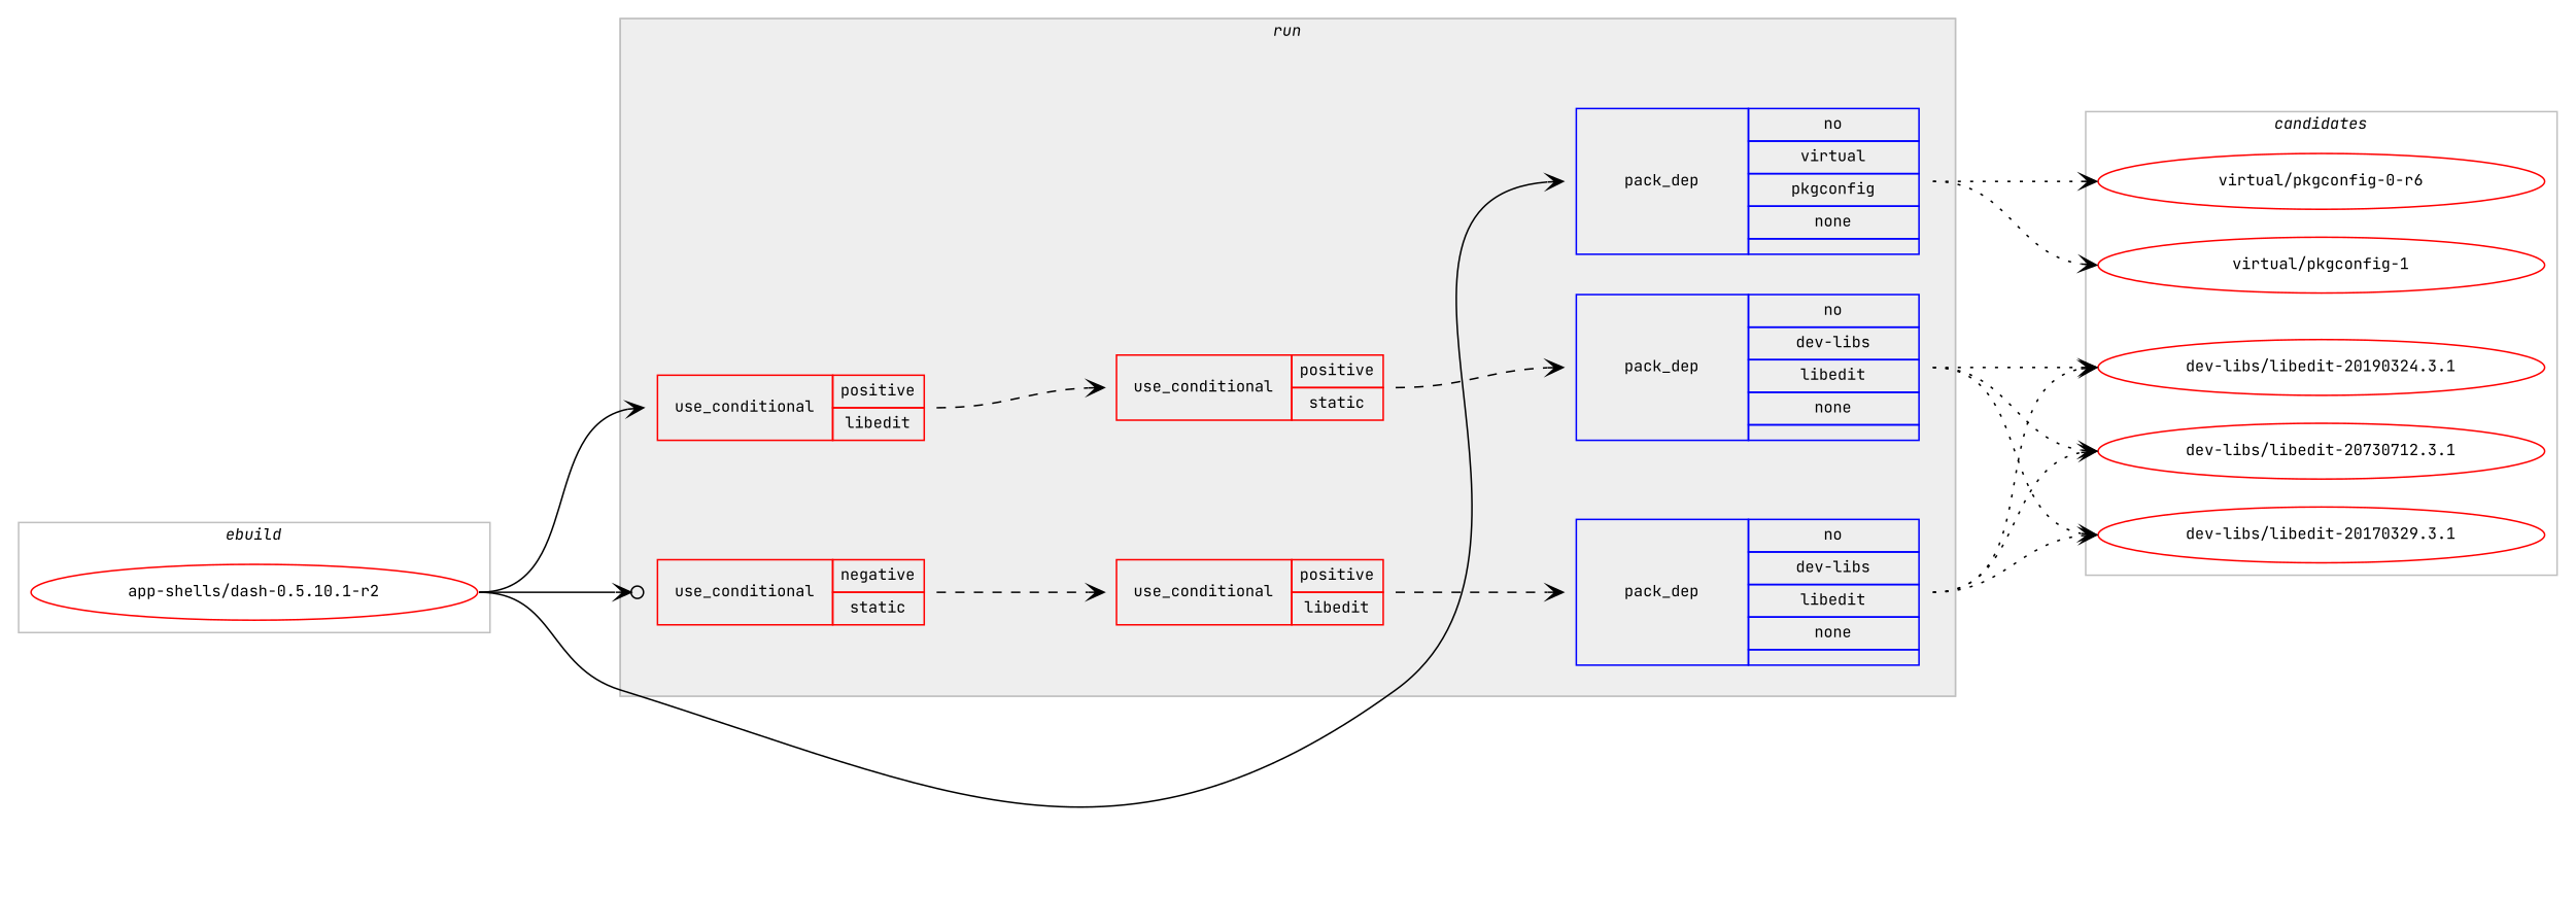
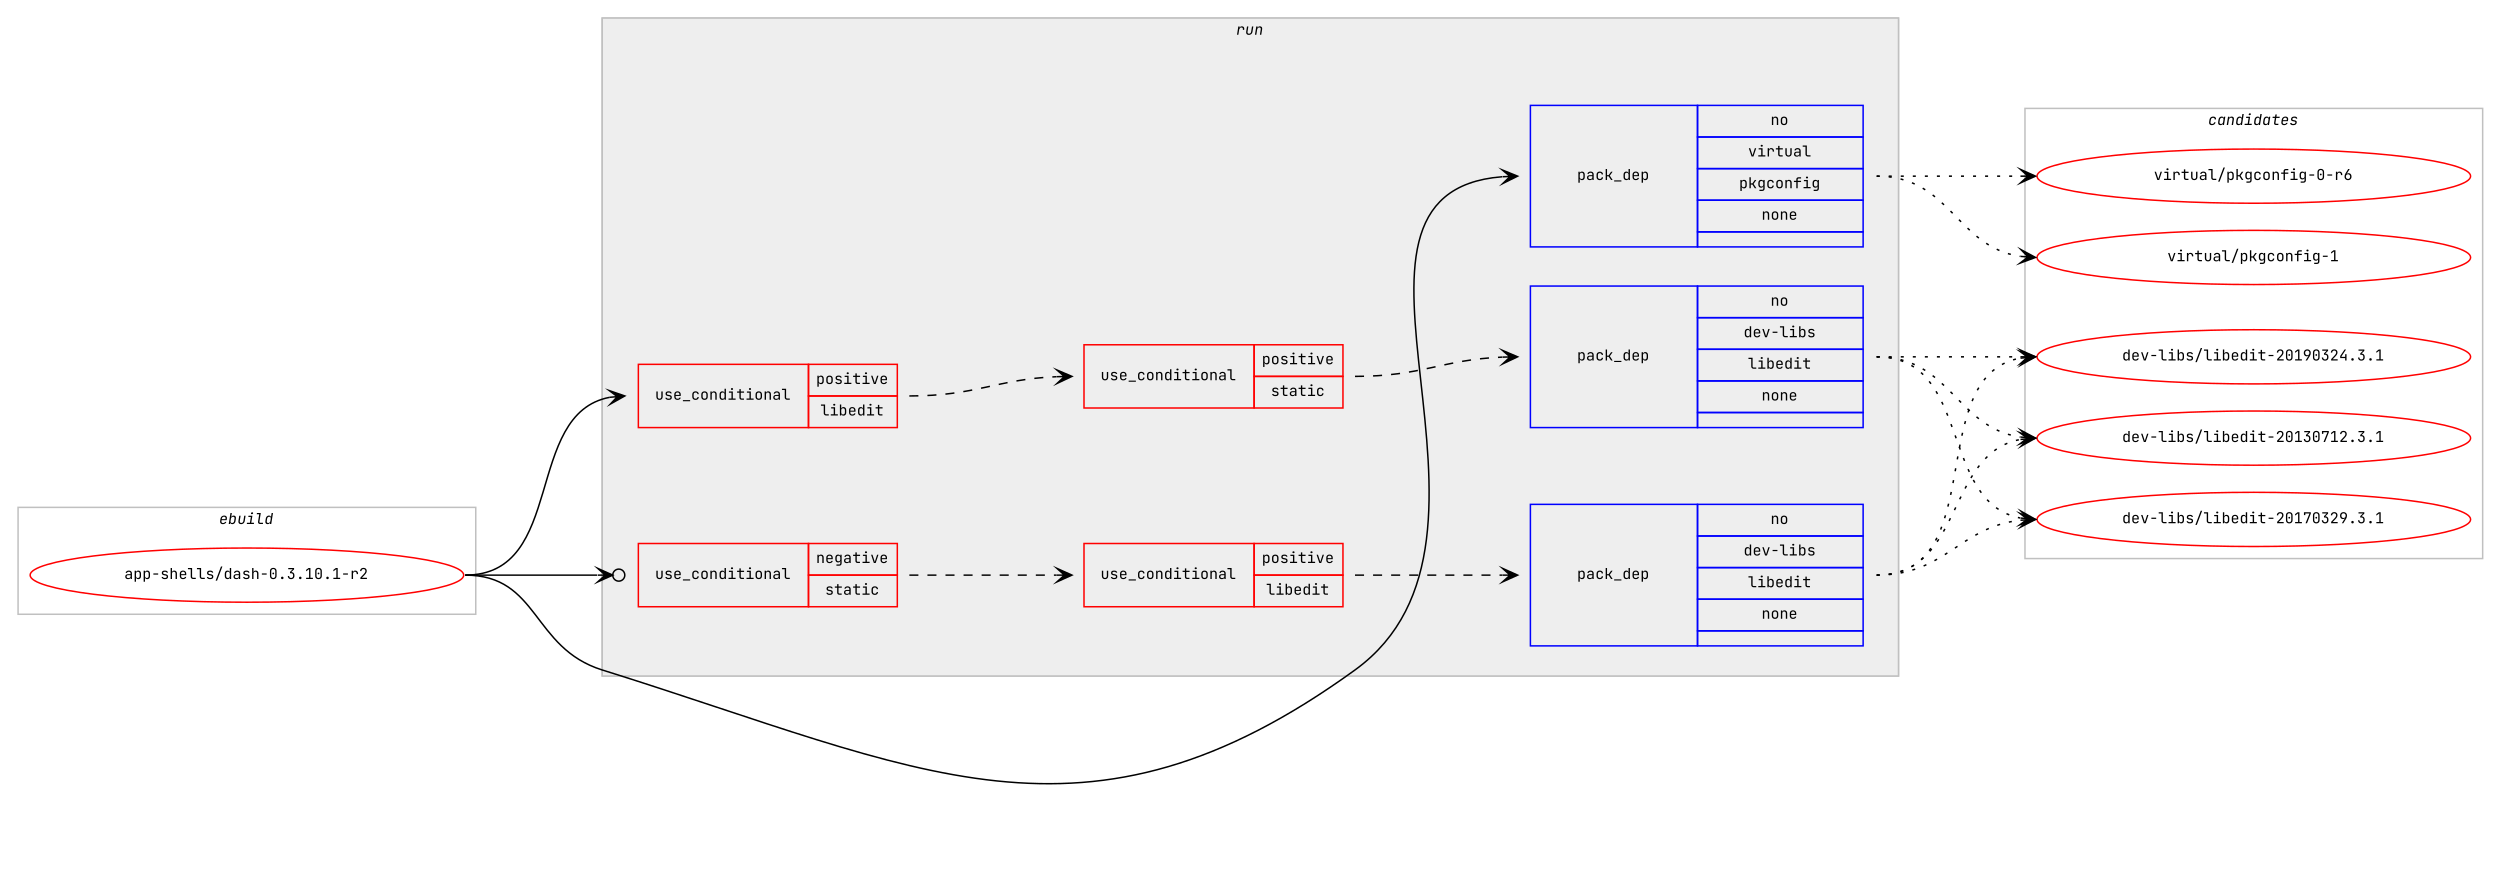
  digraph {
    compound=true
    concentrate=true
    fontname="JetBrains Mono"
    fontsize=10
    newrank=true
    rankdir=LR
    ranksep=1.5
    node [color=red fontname="JetBrains Mono" fontsize=10 shape=none]
    edge [arrowhead=vee fontname="JetBrains Mono" headport=w style=dotted tailport=e weight=100]
-   n1 [label="app-shells/dash-0.5.10.1-r2" width=4 shape=""]
+   n1 [label="app-shells/dash-0.3.10.1-r2" width=4 shape=""]
    n2 [color=blue label=<<TABLE BORDER="0" CELLBORDER="1" CELLSPACING="0" CELLPADDING="4" WIDTH="220"><TR><TD ROWSPAN="6" CELLPADDING="30">pack_dep</TD></TR><TR><TD WIDTH="110">no</TD></TR><TR><TD>dev-libs</TD></TR><TR><TD>libedit</TD></TR><TR><TD>none</TD></TR><TR><TD></TD></TR></TABLE>>]
    n3 [label=<<TABLE BORDER="0" CELLBORDER="1" CELLSPACING="0" CELLPADDING="4"><TR><TD ROWSPAN="3" CELLPADDING="10">use_conditional</TD></TR><TR><TD>positive</TD></TR><TR><TD>static</TD></TR></TABLE>>]
    n4 [label=<<TABLE BORDER="0" CELLBORDER="1" CELLSPACING="0" CELLPADDING="4"><TR><TD ROWSPAN="3" CELLPADDING="10">use_conditional</TD></TR><TR><TD>positive</TD></TR><TR><TD>libedit</TD></TR></TABLE>>]
    n5 [color=blue label=<<TABLE BORDER="0" CELLBORDER="1" CELLSPACING="0" CELLPADDING="4" WIDTH="220"><TR><TD ROWSPAN="6" CELLPADDING="30">pack_dep</TD></TR><TR><TD WIDTH="110">no</TD></TR><TR><TD>virtual</TD></TR><TR><TD>pkgconfig</TD></TR><TR><TD>none</TD></TR><TR><TD></TD></TR></TABLE>>]
    n6 [color=blue label=<<TABLE BORDER="0" CELLBORDER="1" CELLSPACING="0" CELLPADDING="4" WIDTH="220"><TR><TD ROWSPAN="6" CELLPADDING="30">pack_dep</TD></TR><TR><TD WIDTH="110">no</TD></TR><TR><TD>dev-libs</TD></TR><TR><TD>libedit</TD></TR><TR><TD>none</TD></TR><TR><TD></TD></TR></TABLE>>]
    n7 [label=<<TABLE BORDER="0" CELLBORDER="1" CELLSPACING="0" CELLPADDING="4"><TR><TD ROWSPAN="3" CELLPADDING="10">use_conditional</TD></TR><TR><TD>positive</TD></TR><TR><TD>libedit</TD></TR></TABLE>>]
    n8 [label=<<TABLE BORDER="0" CELLBORDER="1" CELLSPACING="0" CELLPADDING="4"><TR><TD ROWSPAN="3" CELLPADDING="10">use_conditional</TD></TR><TR><TD>negative</TD></TR><TR><TD>static</TD></TR></TABLE>>]
-   n9 [label="dev-libs/libedit-20730712.3.1" width=4 shape=""]
+   n9 [label="dev-libs/libedit-20130712.3.1" width=4 shape=""]
    n10 [label="dev-libs/libedit-20170329.3.1" width=4 shape=""]
    n11 [label="dev-libs/libedit-20190324.3.1" width=4 shape=""]
    n12 [label="virtual/pkgconfig-0-r6" width=4 shape=""]
    n13 [label="virtual/pkgconfig-1" width=4 shape=""]
    subgraph cluster_1 {
      color=gray
      label=<<i>ebuild</i>>
      rank=same
      n1
    }
    subgraph cluster_2 {
      color=gray
      label=<<i>dependencies</i>>
      subgraph cluster_3 {
        color=gray
        fillcolor="#eeeeee"
        label=<<i>compile</i>>
        style=filled
        subgraph sub_4 {
          color=gray
          fillcolor="#eeeeee"
          label=<<i>compile</i>>
          style=filled
          n4
          subgraph sub_5 {
            color=gray
            fillcolor="#eeeeee"
            label=<<i>compile</i>>
            style=filled
            n3
            subgraph sub_6 {
              color=gray
              fillcolor="#eeeeee"
              label=<<i>compile</i>>
              style=filled
              n2
            }
          }
        }
        subgraph sub_7 {
          color=gray
          fillcolor="#eeeeee"
          label=<<i>compile</i>>
          style=filled
          n5
        }
      }
      subgraph cluster_8 {
        color=gray
        fillcolor="#eeeeee"
        label=<<i>compile and run</i>>
        style=filled
        subgraph sub_9 {
          color=gray
          fillcolor="#eeeeee"
          label=<<i>compile and run</i>>
          style=filled
          n8
          subgraph sub_10 {
            color=gray
            fillcolor="#eeeeee"
            label=<<i>compile and run</i>>
            style=filled
            n7
            subgraph sub_11 {
              color=gray
              fillcolor="#eeeeee"
              label=<<i>compile and run</i>>
              style=filled
              n6
            }
          }
        }
      }
      subgraph cluster_12 {
        color=gray
        fillcolor="#eeeeee"
        label=<<i>run</i>>
        style=filled
      }
    }
    subgraph cluster_13 {
      color=gray
      label=<<i>candidates</i>>
      rank=same
      subgraph sub_14 {
        color=black
        label=<<i>candidates</i>>
        nodesep=1
        rank=same
        n9
        n10
        n11
      }
      subgraph sub_15 {
        color=black
        label=<<i>candidates</i>>
        nodesep=1
        rank=same
        n12
        n13
      }
      subgraph sub_16 {
        color=black
        label=<<i>candidates</i>>
        nodesep=1
        rank=same
        n9
        n10
        n11
      }
    }
    n1 -> n4 [style=solid weight=20]
    n1 -> n5 [style=solid weight=20]
    n1 -> n8 [arrowhead=odotvee style=solid weight=20]
    n2 -> n9
    n2 -> n10
    n2 -> n11
    n3 -> n2 [style=dashed weight=20]
    n4 -> n3 [style=dashed weight=20]
    n5 -> n12
    n5 -> n13
    n6 -> n9
    n6 -> n10
    n6 -> n11
    n7 -> n6 [style=dashed weight=20]
    n8 -> n7 [style=dashed weight=20]
  }
